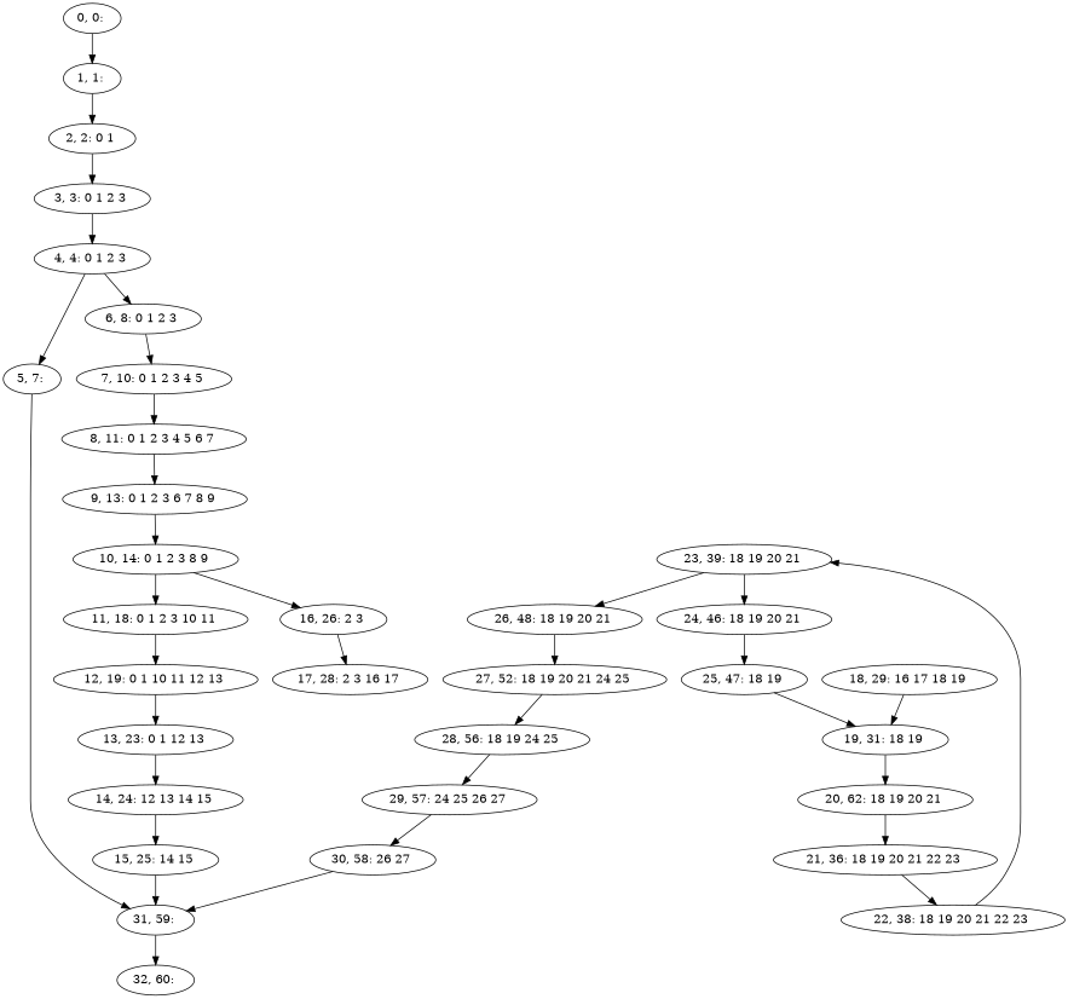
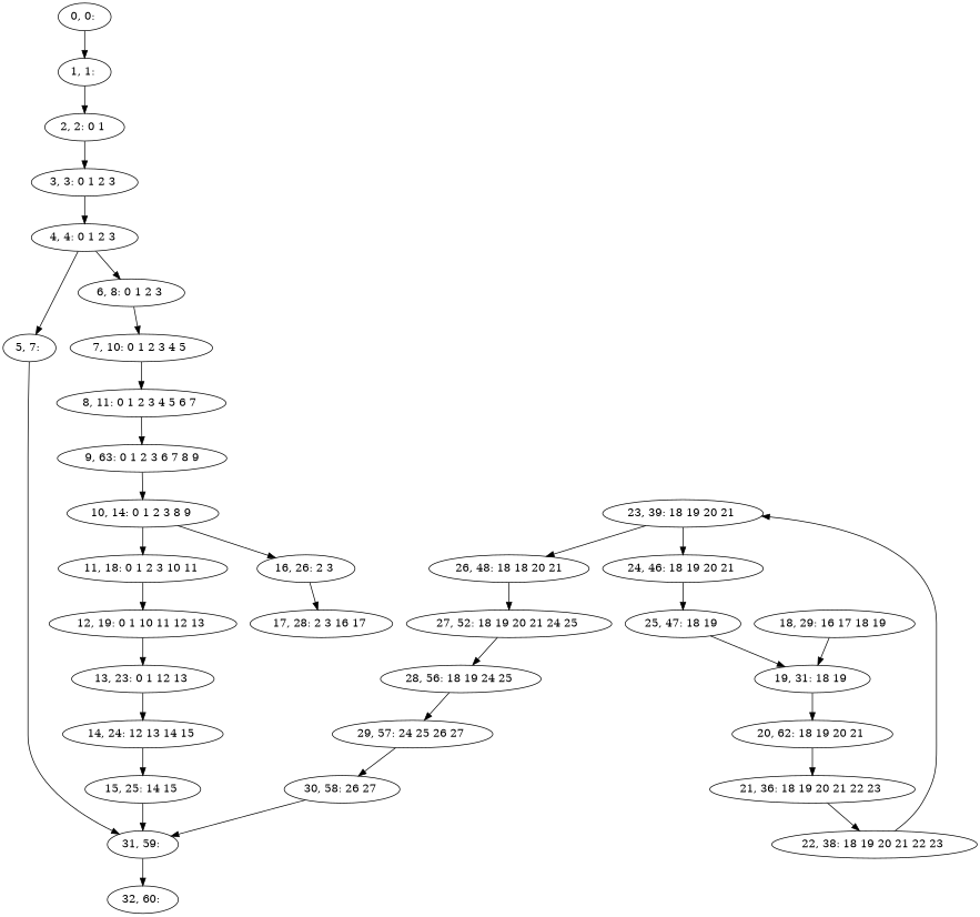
  digraph {
    n1 [label="0, 0: "]
    n2 [label="1, 1: "]
    n3 [label="2, 2: 0 1 "]
    n4 [label="3, 3: 0 1 2 3 "]
    n5 [label="4, 4: 0 1 2 3 "]
    n6 [label="5, 7: "]
    n7 [label="6, 8: 0 1 2 3 "]
    n8 [label="31, 59: "]
    n9 [label="7, 10: 0 1 2 3 4 5 "]
    n10 [label="32, 60: "]
    n11 [label="8, 11: 0 1 2 3 4 5 6 7 "]
-   n12 [label="9, 13: 0 1 2 3 6 7 8 9 "]
+   n12 [label="9, 63: 0 1 2 3 6 7 8 9"]
    n13 [label="10, 14: 0 1 2 3 8 9 "]
    n14 [label="11, 18: 0 1 2 3 10 11 "]
    n15 [label="16, 26: 2 3 "]
    n16 [label="12, 19: 0 1 10 11 12 13 "]
    n17 [label="17, 28: 2 3 16 17 "]
    n18 [label="13, 23: 0 1 12 13 "]
    n19 [label="14, 24: 12 13 14 15 "]
    n20 [label="15, 25: 14 15 "]
    n21 [label="18, 29: 16 17 18 19 "]
    n22 [label="19, 31: 18 19 "]
    n23 [label="20, 62: 18 19 20 21 "]
    n24 [label="21, 36: 18 19 20 21 22 23 "]
    n25 [label="22, 38: 18 19 20 21 22 23 "]
    n26 [label="23, 39: 18 19 20 21 "]
    n27 [label="24, 46: 18 19 20 21 "]
-   n28 [label="26, 48: 18 19 20 21 "]
+   n28 [label="26, 48: 18 18 20 21"]
    n29 [label="25, 47: 18 19 "]
    n30 [label="27, 52: 18 19 20 21 24 25 "]
    n31 [label="28, 56: 18 19 24 25 "]
    n32 [label="29, 57: 24 25 26 27 "]
    n33 [label="30, 58: 26 27 "]
    n1 -> n2
    n2 -> n3
    n3 -> n4
    n4 -> n5
    n5 -> n6
    n5 -> n7
    n6 -> n8
    n7 -> n9
    n8 -> n10
    n9 -> n11
    n11 -> n12
    n12 -> n13
    n13 -> n14
    n13 -> n15
    n14 -> n16
    n15 -> n17
    n16 -> n18
    n18 -> n19
    n19 -> n20
    n20 -> n8
    n21 -> n22
    n22 -> n23
    n23 -> n24
    n24 -> n25
    n25 -> n26
    n26 -> n27
    n26 -> n28
    n27 -> n29
    n28 -> n30
    n29 -> n22
    n30 -> n31
    n31 -> n32
    n32 -> n33
    n33 -> n8
  }
